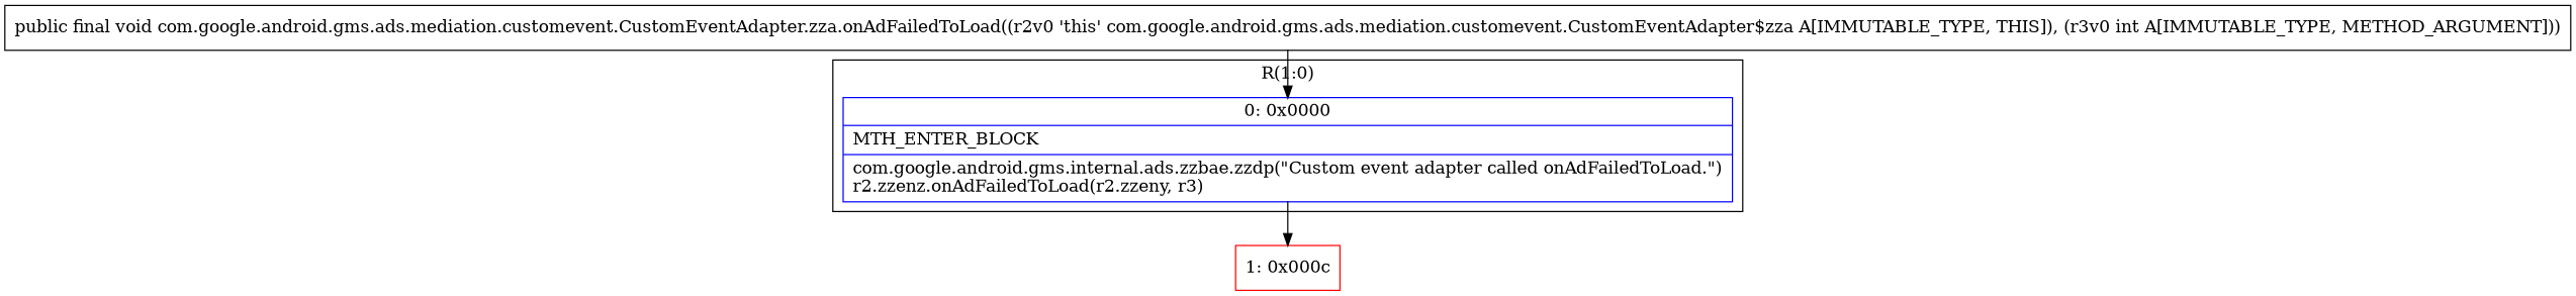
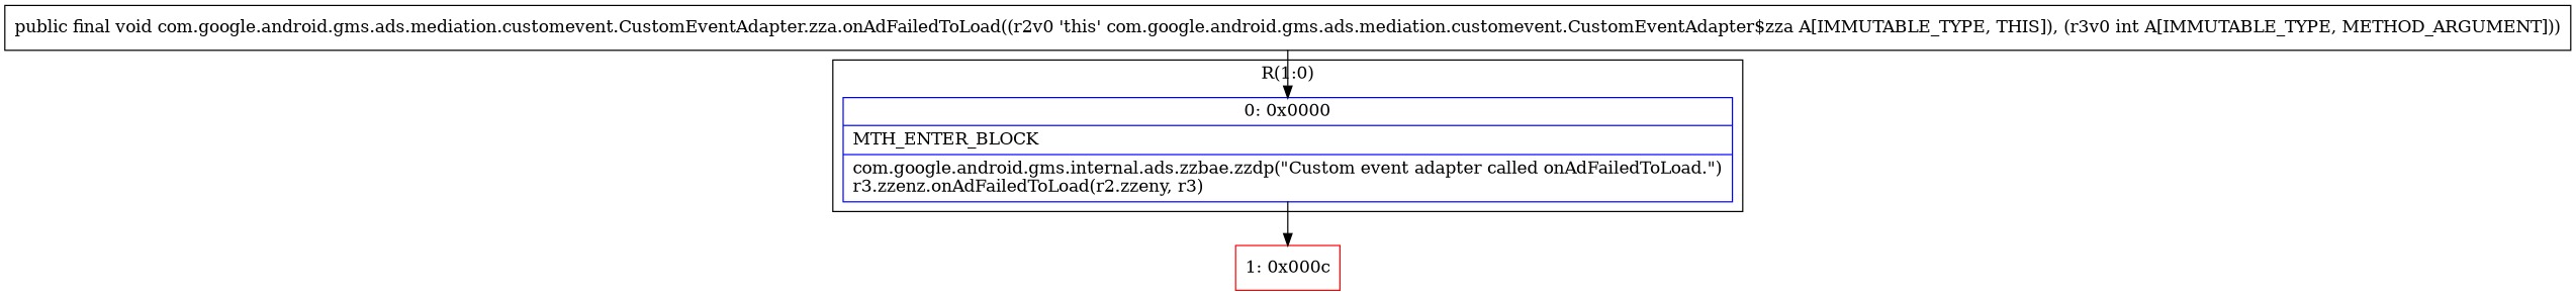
  digraph {
    node [shape=record]
-   n1 [color=blue label="{0\:\ 0x0000|MTH_ENTER_BLOCK\l|com.google.android.gms.internal.ads.zzbae.zzdp(\"Custom event adapter called onAdFailedToLoad.\")\lr2.zzenz.onAdFailedToLoad(r2.zzeny, r3)\l}"]
+   n1 [color=blue label="{0\:\ 0x0000|MTH_ENTER_BLOCK\l|com.google.android.gms.internal.ads.zzbae.zzdp(\"Custom event adapter called onAdFailedToLoad.\")\lr3.zzenz.onAdFailedToLoad(r2.zzeny, r3)\l}"]
    n2 [color=red label="{1\:\ 0x000c}"]
    n3 [label="{public final void com.google.android.gms.ads.mediation.customevent.CustomEventAdapter.zza.onAdFailedToLoad((r2v0 'this' com.google.android.gms.ads.mediation.customevent.CustomEventAdapter$zza A[IMMUTABLE_TYPE, THIS]), (r3v0 int A[IMMUTABLE_TYPE, METHOD_ARGUMENT])) }"]
    subgraph cluster_1 {
      label="R(1:0)"
      n1
    }
    n1 -> n2
    n3 -> n1
  }
